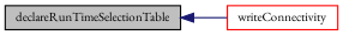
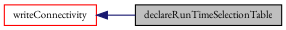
  digraph {
    rankdir=LR
    fontname="EB Garamond"
    node [fontname="EB Garamond" fontsize=10 shape=record]
    n1 [color=black fillcolor=grey75 fontcolor=black height=0.2 label=declareRunTimeSelectionTable style=filled width=0.4]
    n2 [color=red height=0.2 label=writeConnectivity width=0.4]
-   n1 -> n2 [color=midnightblue dir=back fontname="EB Garamond" fontsize=10 labelfontname=Helvetica labelfontsize=10 style=solid]
+   n2 -> n1 [color=midnightblue dir=back fontname="EB Garamond" fontsize=10 labelfontname=Helvetica labelfontsize=10 style=solid]
  }
